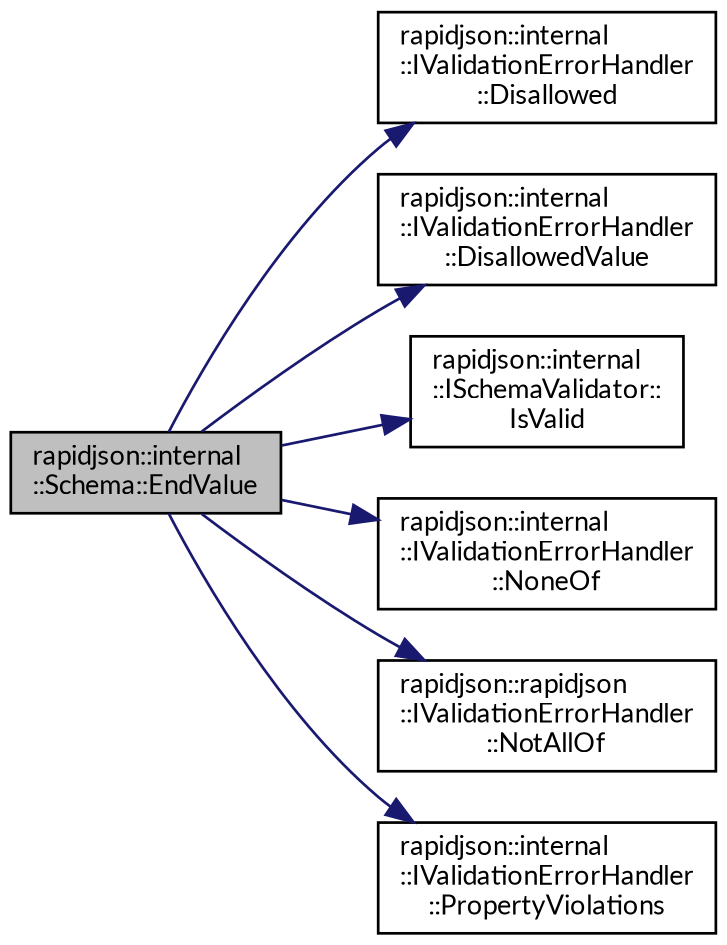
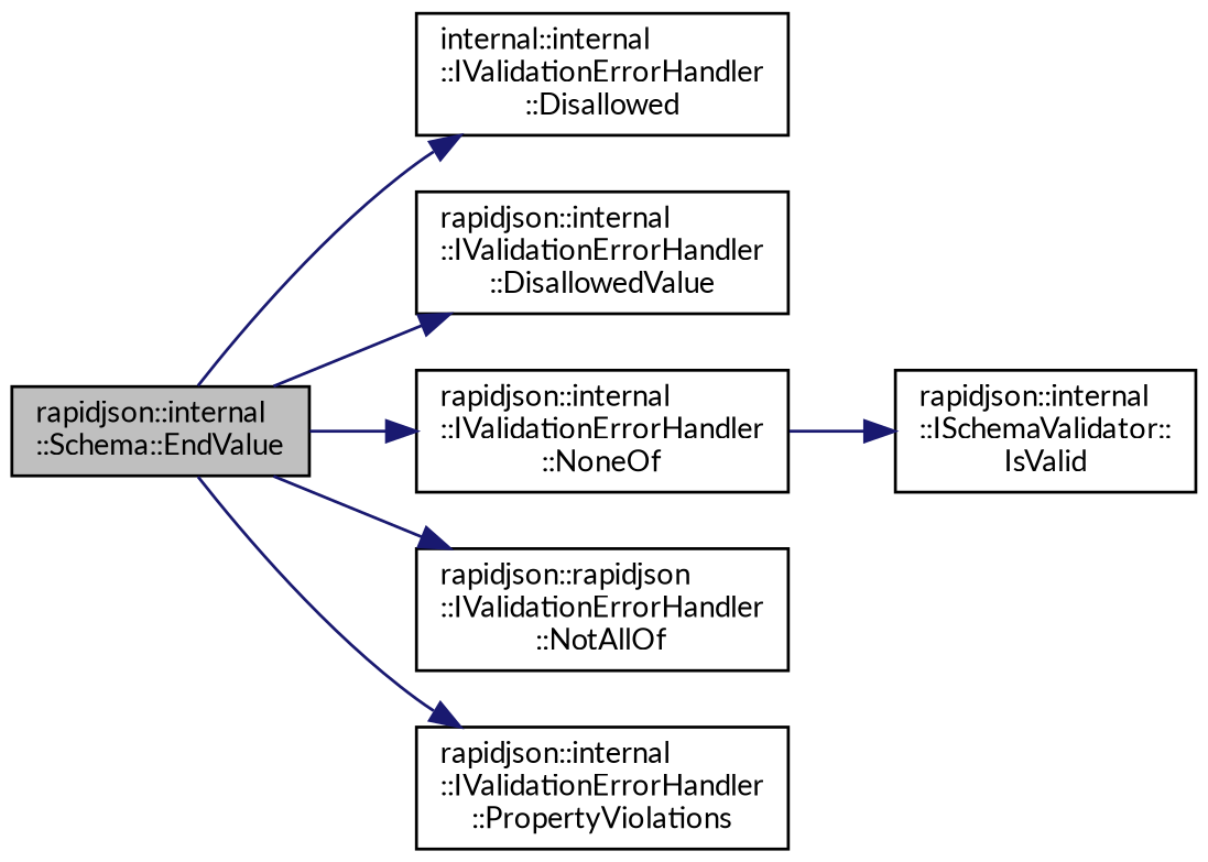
  digraph {
    fontname=Lato
    rankdir=LR
    node [color=black fillcolor=white fontname=Lato fontsize=10 shape=record style=filled]
    edge [color=midnightblue fontname=Lato fontsize=10 labelfontname=Helvetica labelfontsize=10 style=solid]
    n1 [fillcolor=grey75 fontcolor=black height=0.2 label="rapidjson::internal\l::Schema::EndValue" width=0.4]
-   n2 [height=0.2 label="rapidjson::internal\l::IValidationErrorHandler\l::Disallowed" width=0.4]
+   n2 [height=0.2 label="internal::internal\l::IValidationErrorHandler\l::Disallowed" width=0.4]
    n3 [height=0.2 label="rapidjson::internal\l::IValidationErrorHandler\l::DisallowedValue" width=0.4]
    n4 [height=0.2 label="rapidjson::internal\l::ISchemaValidator::\lIsValid" width=0.4]
    n5 [height=0.2 label="rapidjson::internal\l::IValidationErrorHandler\l::NoneOf" width=0.4]
    n6 [height=0.2 label="rapidjson::rapidjson\l::IValidationErrorHandler\l::NotAllOf" width=0.4]
    n7 [height=0.2 label="rapidjson::internal\l::IValidationErrorHandler\l::PropertyViolations" width=0.4]
    n1 -> n2
    n1 -> n3
-   n1 -> n4
+   n5 -> n4
    n1 -> n5
    n1 -> n6
    n1 -> n7
  }
